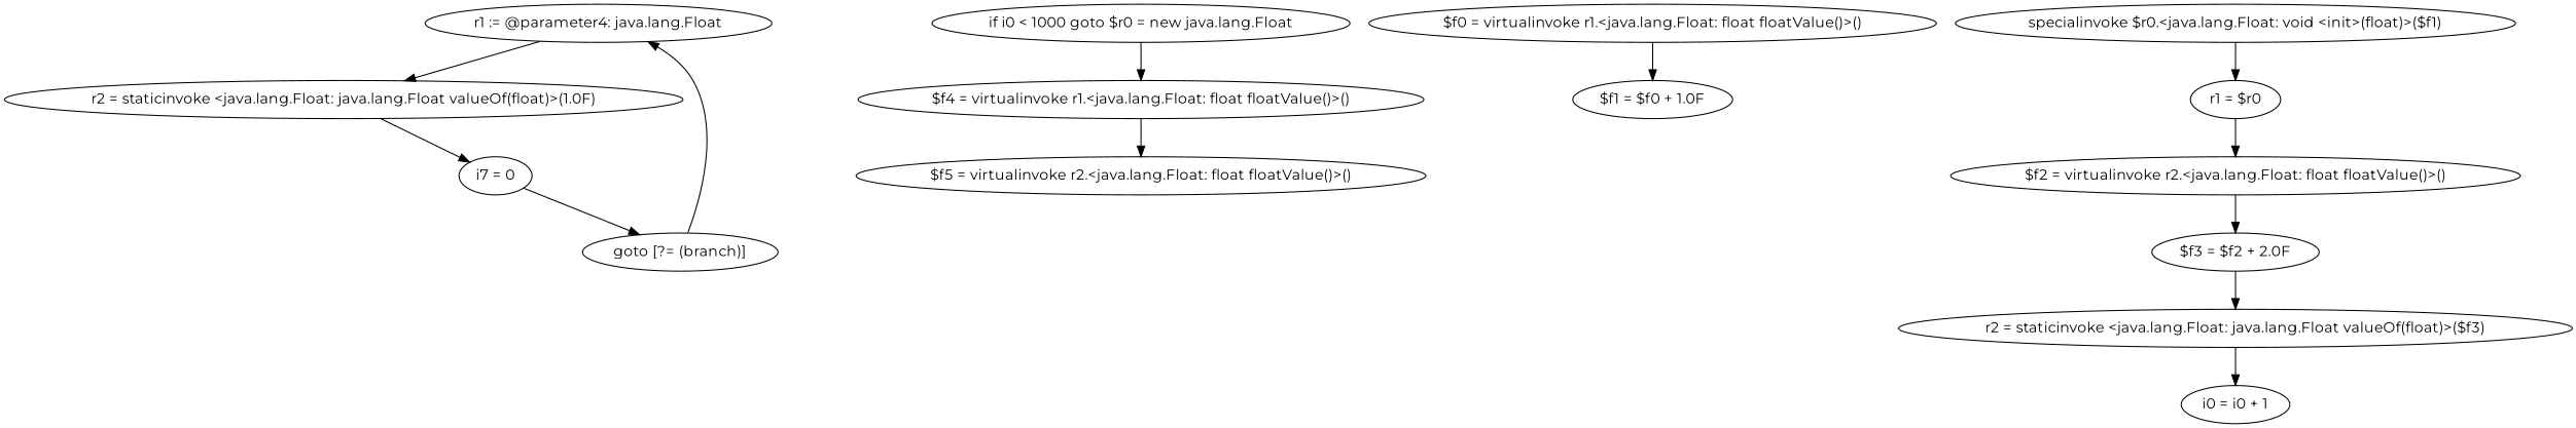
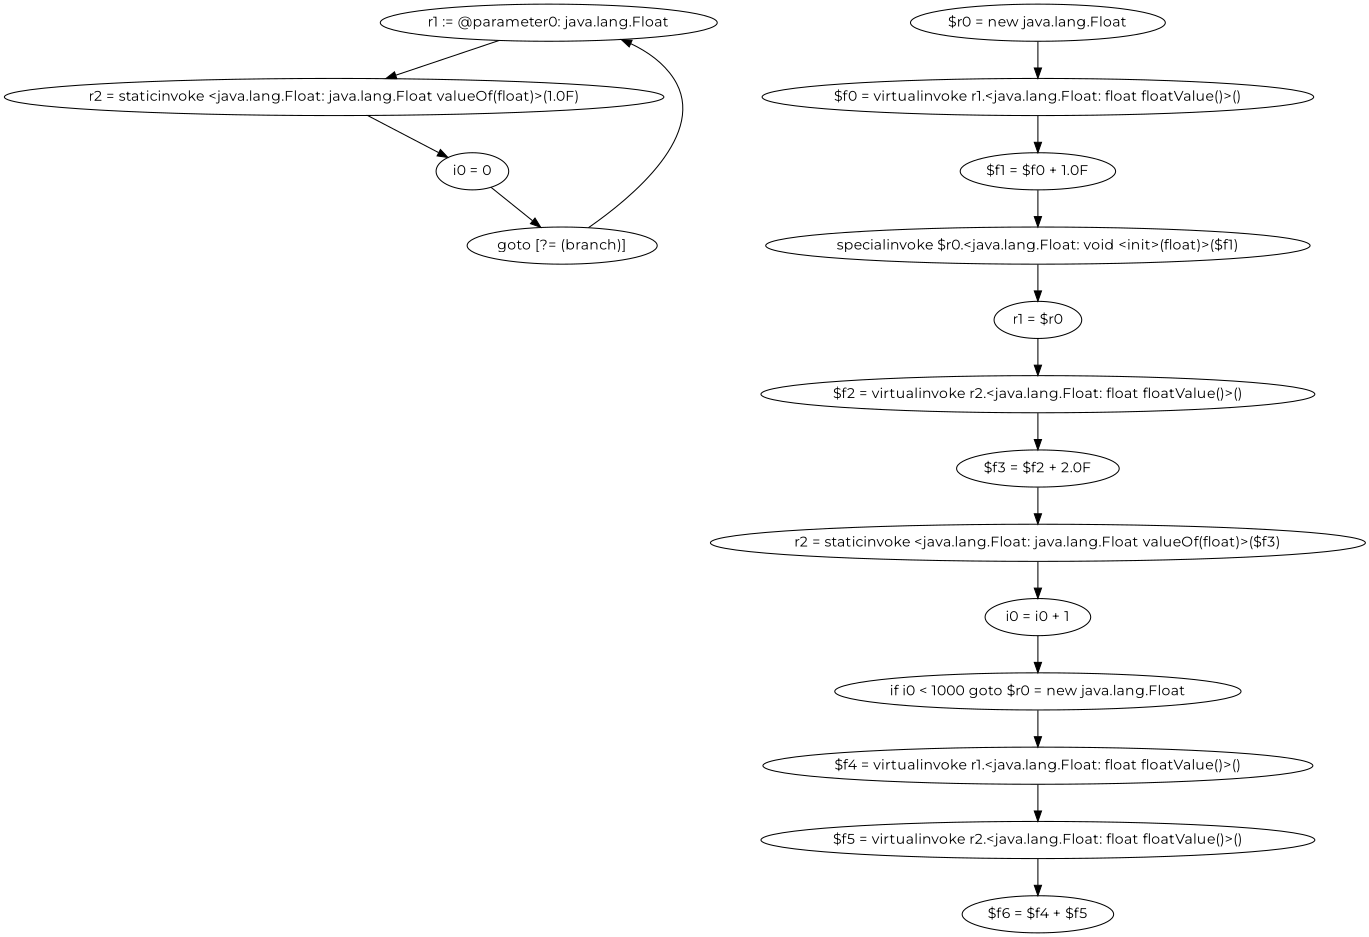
  digraph {
    fontname=Montserrat
    node [fontname=Montserrat]
    edge [fontname=Montserrat]
-   "r1 := @parameter0: java.lang.Float" [label="r1 := @parameter4: java.lang.Float"]
+   "r1 := @parameter0: java.lang.Float"
    "r2 = staticinvoke <java.lang.Float: java.lang.Float valueOf(float)>(1.0F)"
-   "i0 = 0" [label="i7 = 0"]
+   "i0 = 0"
    "goto [?= (branch)]"
    "if i0 < 1000 goto $r0 = new java.lang.Float"
    "$f4 = virtualinvoke r1.<java.lang.Float: float floatValue()>()"
+   "$r0 = new java.lang.Float"
    "$f0 = virtualinvoke r1.<java.lang.Float: float floatValue()>()"
    "$f1 = $f0 + 1.0F"
    "specialinvoke $r0.<java.lang.Float: void <init>(float)>($f1)"
    "r1 = $r0"
    "$f2 = virtualinvoke r2.<java.lang.Float: float floatValue()>()"
    "$f3 = $f2 + 2.0F"
    "r2 = staticinvoke <java.lang.Float: java.lang.Float valueOf(float)>($f3)"
    "i0 = i0 + 1"
    "$f5 = virtualinvoke r2.<java.lang.Float: float floatValue()>()"
+   "$f6 = $f4 + $f5"
    "r1 := @parameter0: java.lang.Float" -> "r2 = staticinvoke <java.lang.Float: java.lang.Float valueOf(float)>(1.0F)"
    "r2 = staticinvoke <java.lang.Float: java.lang.Float valueOf(float)>(1.0F)" -> "i0 = 0"
    "i0 = 0" -> "goto [?= (branch)]"
    "goto [?= (branch)]" -> "r1 := @parameter0: java.lang.Float"
    "if i0 < 1000 goto $r0 = new java.lang.Float" -> "$f4 = virtualinvoke r1.<java.lang.Float: float floatValue()>()"
    "$f4 = virtualinvoke r1.<java.lang.Float: float floatValue()>()" -> "$f5 = virtualinvoke r2.<java.lang.Float: float floatValue()>()"
+   "$r0 = new java.lang.Float" -> "$f0 = virtualinvoke r1.<java.lang.Float: float floatValue()>()"
    "$f0 = virtualinvoke r1.<java.lang.Float: float floatValue()>()" -> "$f1 = $f0 + 1.0F"
+   "$f1 = $f0 + 1.0F" -> "specialinvoke $r0.<java.lang.Float: void <init>(float)>($f1)"
    "specialinvoke $r0.<java.lang.Float: void <init>(float)>($f1)" -> "r1 = $r0"
    "r1 = $r0" -> "$f2 = virtualinvoke r2.<java.lang.Float: float floatValue()>()"
    "$f2 = virtualinvoke r2.<java.lang.Float: float floatValue()>()" -> "$f3 = $f2 + 2.0F"
    "$f3 = $f2 + 2.0F" -> "r2 = staticinvoke <java.lang.Float: java.lang.Float valueOf(float)>($f3)"
    "r2 = staticinvoke <java.lang.Float: java.lang.Float valueOf(float)>($f3)" -> "i0 = i0 + 1"
+   "i0 = i0 + 1" -> "if i0 < 1000 goto $r0 = new java.lang.Float"
+   "$f5 = virtualinvoke r2.<java.lang.Float: float floatValue()>()" -> "$f6 = $f4 + $f5"
  }
